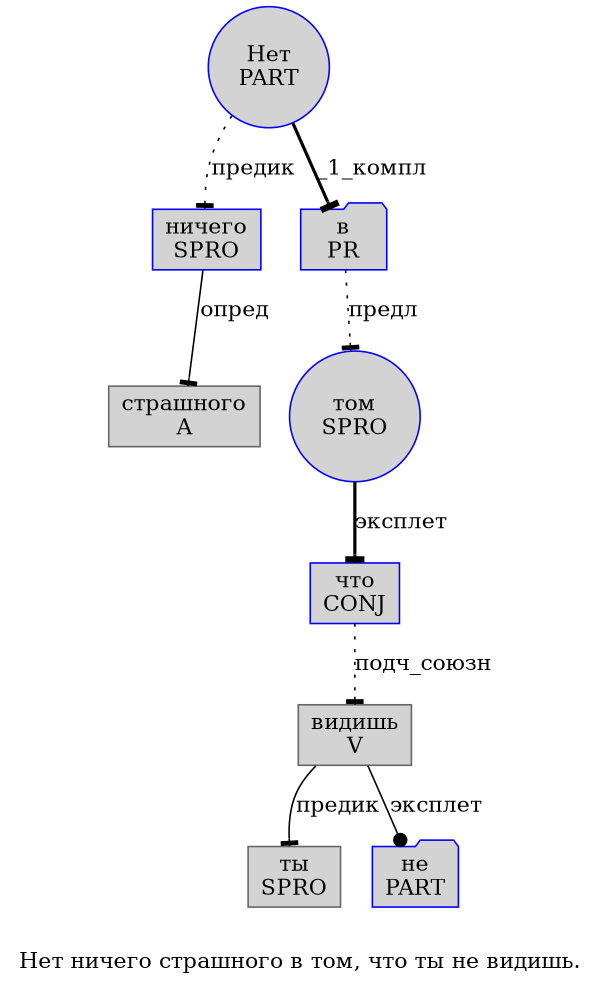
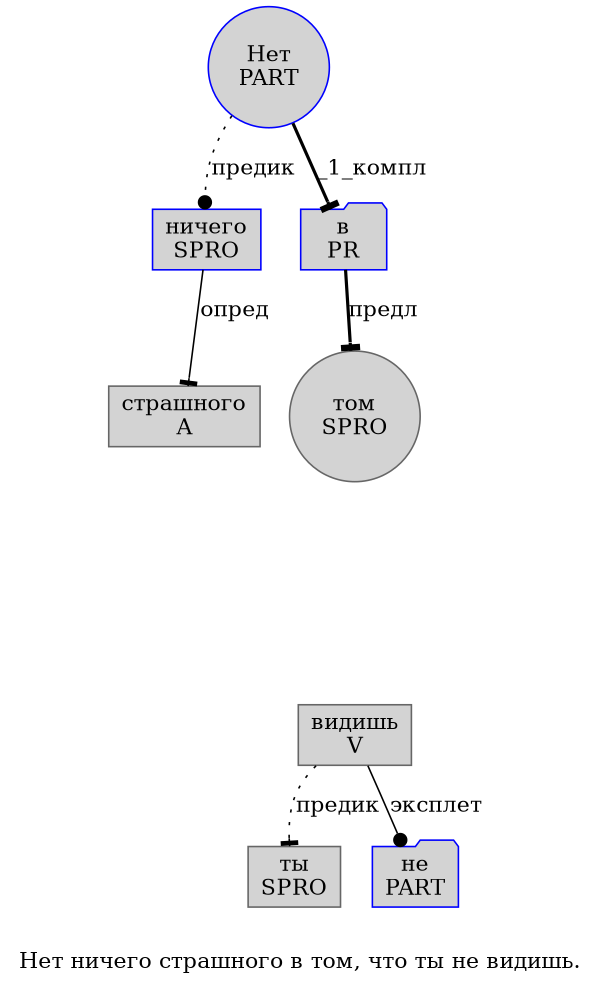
  digraph {
    label="Нет ничего страшного в том, что ты не видишь."
    node [color=blue fillcolor=lightgray penwidth=1 shape=box style=filled]
    edge [arrowhead=tee style=dotted]
    n1 [label="Нет\nPART" shape=circle]
    n2 [label="ничего\nSPRO"]
    n3 [label="в\nPR" shape=folder]
    n4 [color=gray40 label="страшного\nA"]
-   n5 [label="том\nSPRO" shape=circle]
-   n6 [label="что\nCONJ"]
+   n5 [color=gray40 label="том\nSPRO" shape=circle]
    n7 [color=gray40 label="видишь\nV"]
    n8 [color=gray40 label="ты\nSPRO"]
    n9 [label="не\nPART" shape=folder]
-   n1 -> n2 [label="предик"]
+   n1 -> n2 [arrowhead=dot label="предик"]
    n1 -> n3 [label="_1_компл" style=bold]
    n2 -> n4 [label="опред" style=solid]
-   n3 -> n5 [label="предл"]
-   n5 -> n6 [label="эксплет" style=bold]
-   n6 -> n7 [label="подч_союзн"]
-   n7 -> n8 [label="предик" style=solid]
+   n3 -> n5 [label="предл" style=bold]
+   n7 -> n8 [label="предик"]
    n7 -> n9 [arrowhead=dot label="эксплет" style=solid]
  }
